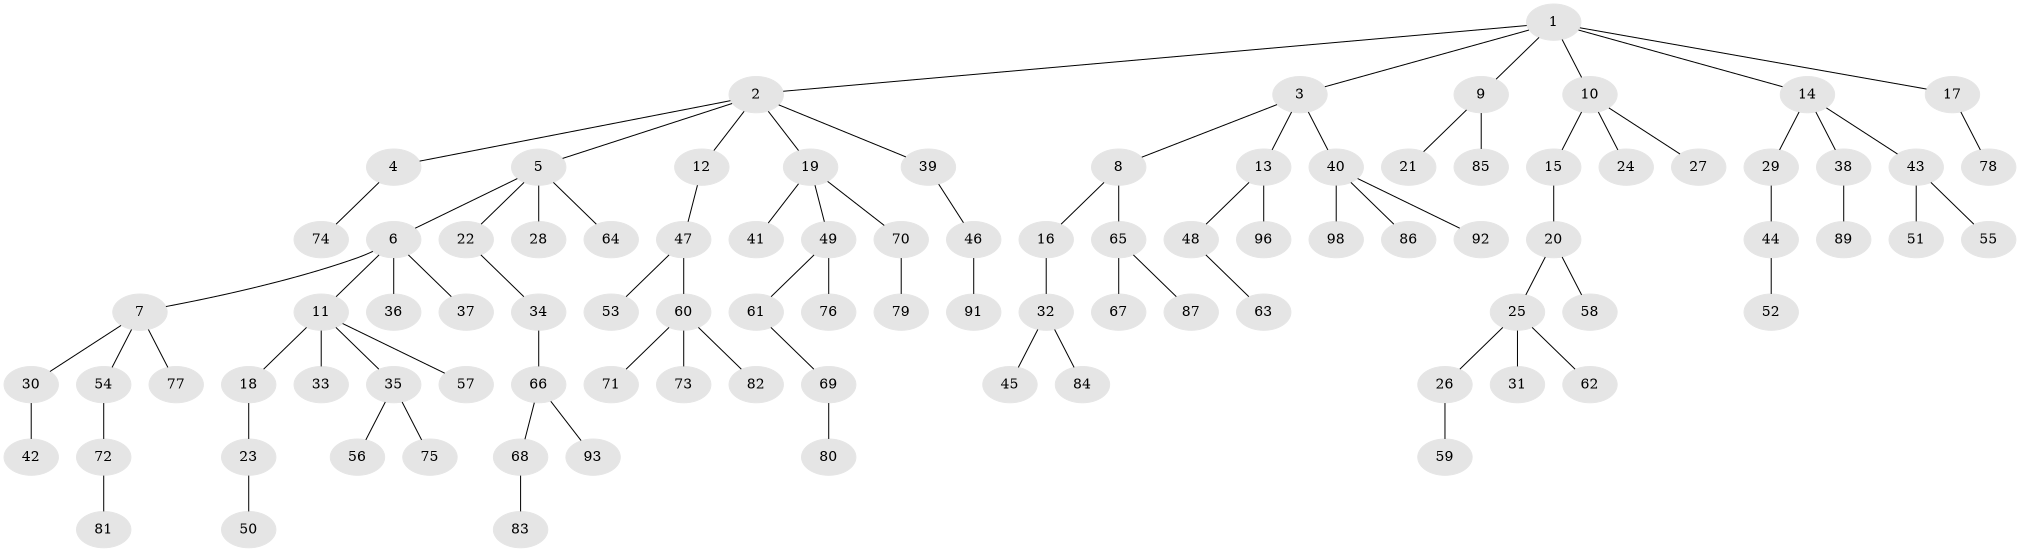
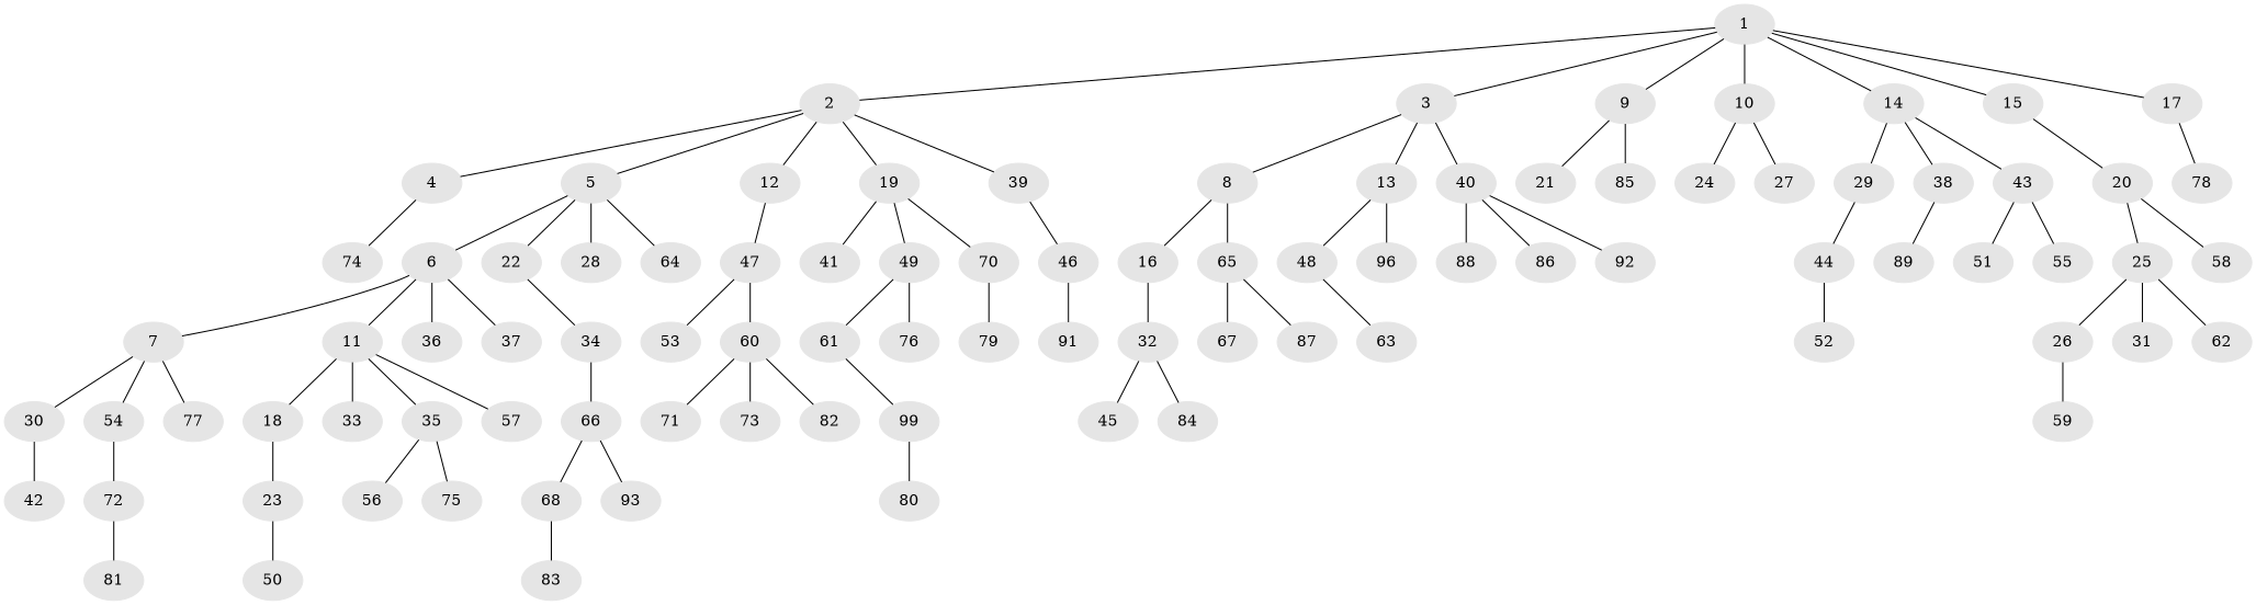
  graph {
    node [color=gray90 style=filled]
    1
    2
    3
    9
    10
    14
    15
    17
    4
    5
    12
    19
    39
    8
    13
    40
    21
    85
    24
    27
    29
    38
    43
    20
    78
    74
    6
    22
    28
    64
    47
    41
    49
    70
    46
    16
    65
    48
    n39 [label=96]
-   88 [label=98]
+   88
    86
    92
    7
    11
    36
    37
    34
    30
    54
    77
    18
    33
    35
    57
    42
    72
    32
    67
    87
    23
    56
    75
    53
    60
    63
    44
    89
    51
    55
    25
    58
    45
    84
    50
    61
    76
    79
    26
    31
    62
    66
    59
    52
    68
    93
    91
    71
    73
    82
-   69
+   69 [label=99]
    81
    80
    83
    1 -- 2
    1 -- 3
    1 -- 9
    1 -- 10
    1 -- 14
-   10 -- 15
+   1 -- 15
    1 -- 17
    2 -- 4
    2 -- 5
    2 -- 12
    2 -- 19
    2 -- 39
    3 -- 8
    3 -- 13
    3 -- 40
    9 -- 21
    9 -- 85
    10 -- 24
    10 -- 27
    14 -- 29
    14 -- 38
    14 -- 43
    15 -- 20
    17 -- 78
    4 -- 74
    5 -- 6
    5 -- 22
    5 -- 28
    5 -- 64
    12 -- 47
    19 -- 41
    19 -- 49
    19 -- 70
    39 -- 46
    8 -- 16
    8 -- 65
    13 -- 48
    13 -- n39
    40 -- 88
    40 -- 86
    40 -- 92
    29 -- 44
    38 -- 89
    43 -- 51
    43 -- 55
    20 -- 25
    20 -- 58
    6 -- 7
    6 -- 11
    6 -- 36
    6 -- 37
    22 -- 34
    47 -- 53
    47 -- 60
    49 -- 61
    49 -- 76
    70 -- 79
    46 -- 91
    16 -- 32
    65 -- 67
    65 -- 87
    48 -- 63
    7 -- 30
    7 -- 54
    7 -- 77
    11 -- 18
    11 -- 33
    11 -- 35
    11 -- 57
    34 -- 66
    30 -- 42
    54 -- 72
    18 -- 23
    35 -- 56
    35 -- 75
    72 -- 81
    32 -- 45
    32 -- 84
    23 -- 50
    60 -- 71
    60 -- 73
    60 -- 82
    44 -- 52
    25 -- 26
    25 -- 31
    25 -- 62
    61 -- 69
    26 -- 59
    66 -- 68
    66 -- 93
    68 -- 83
    69 -- 80
  }
